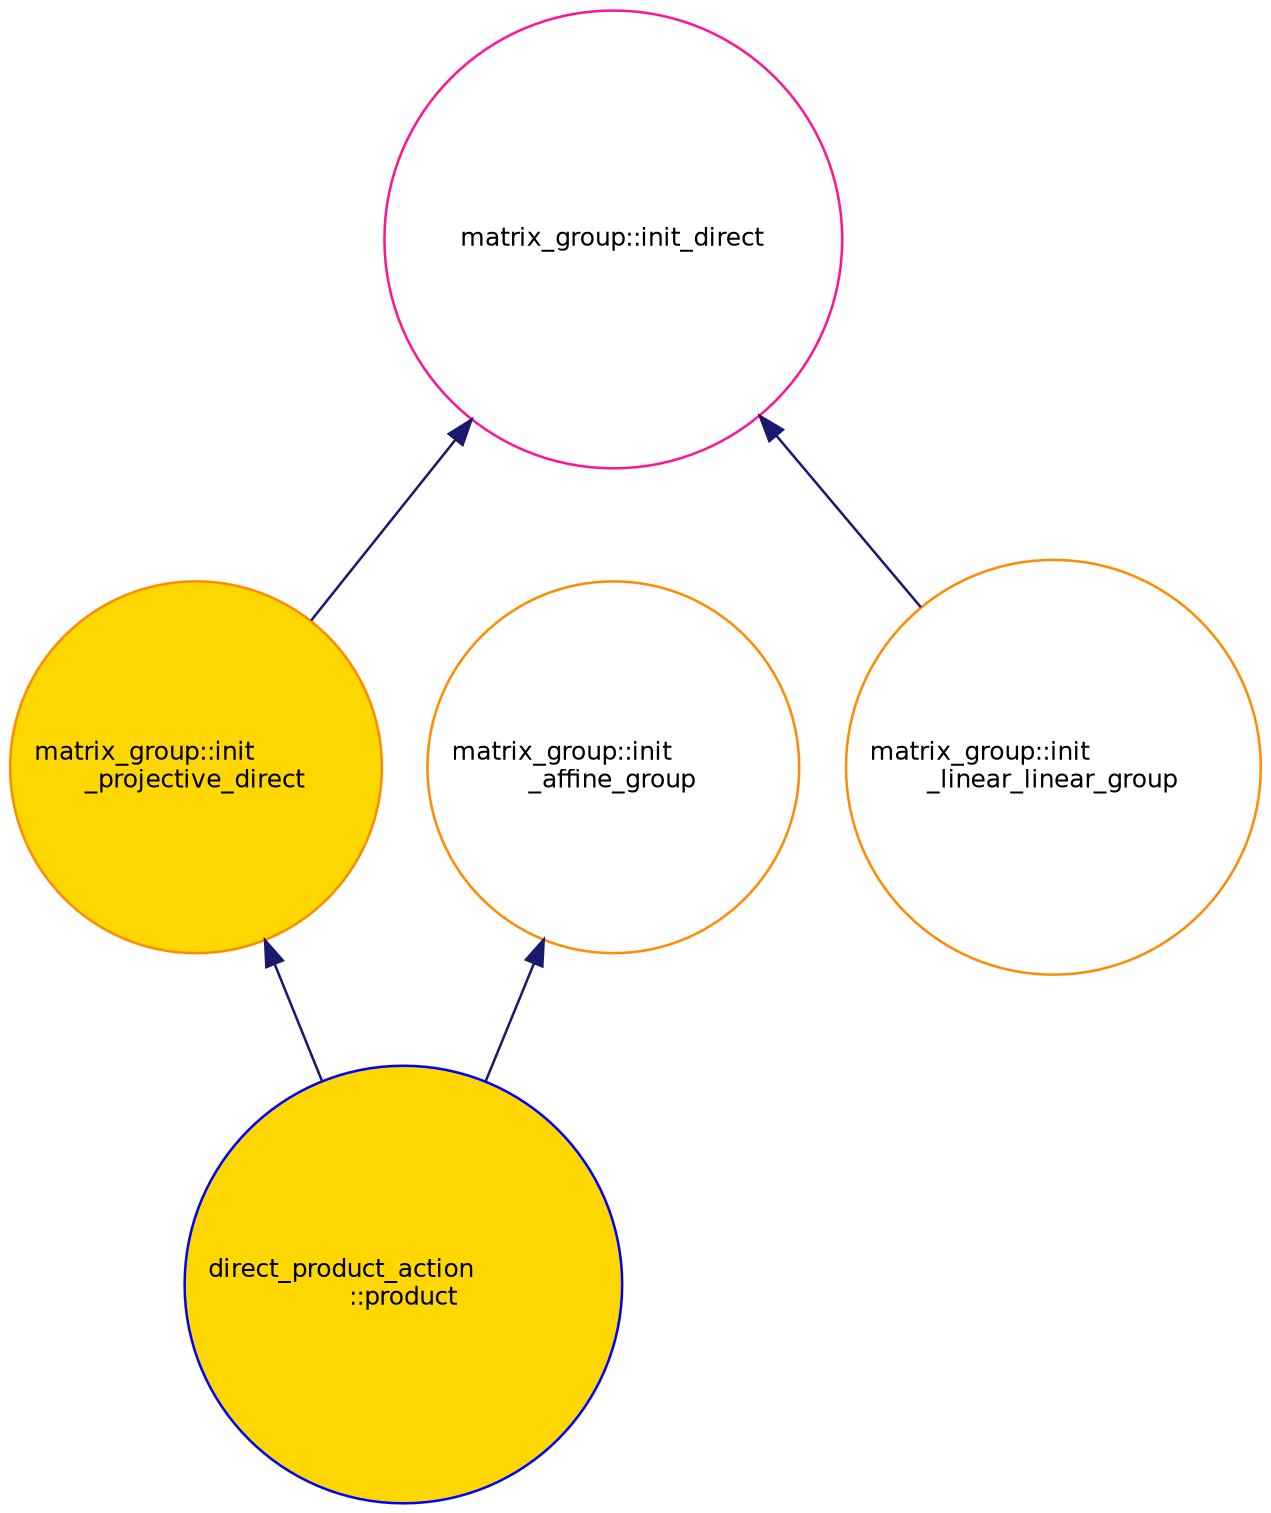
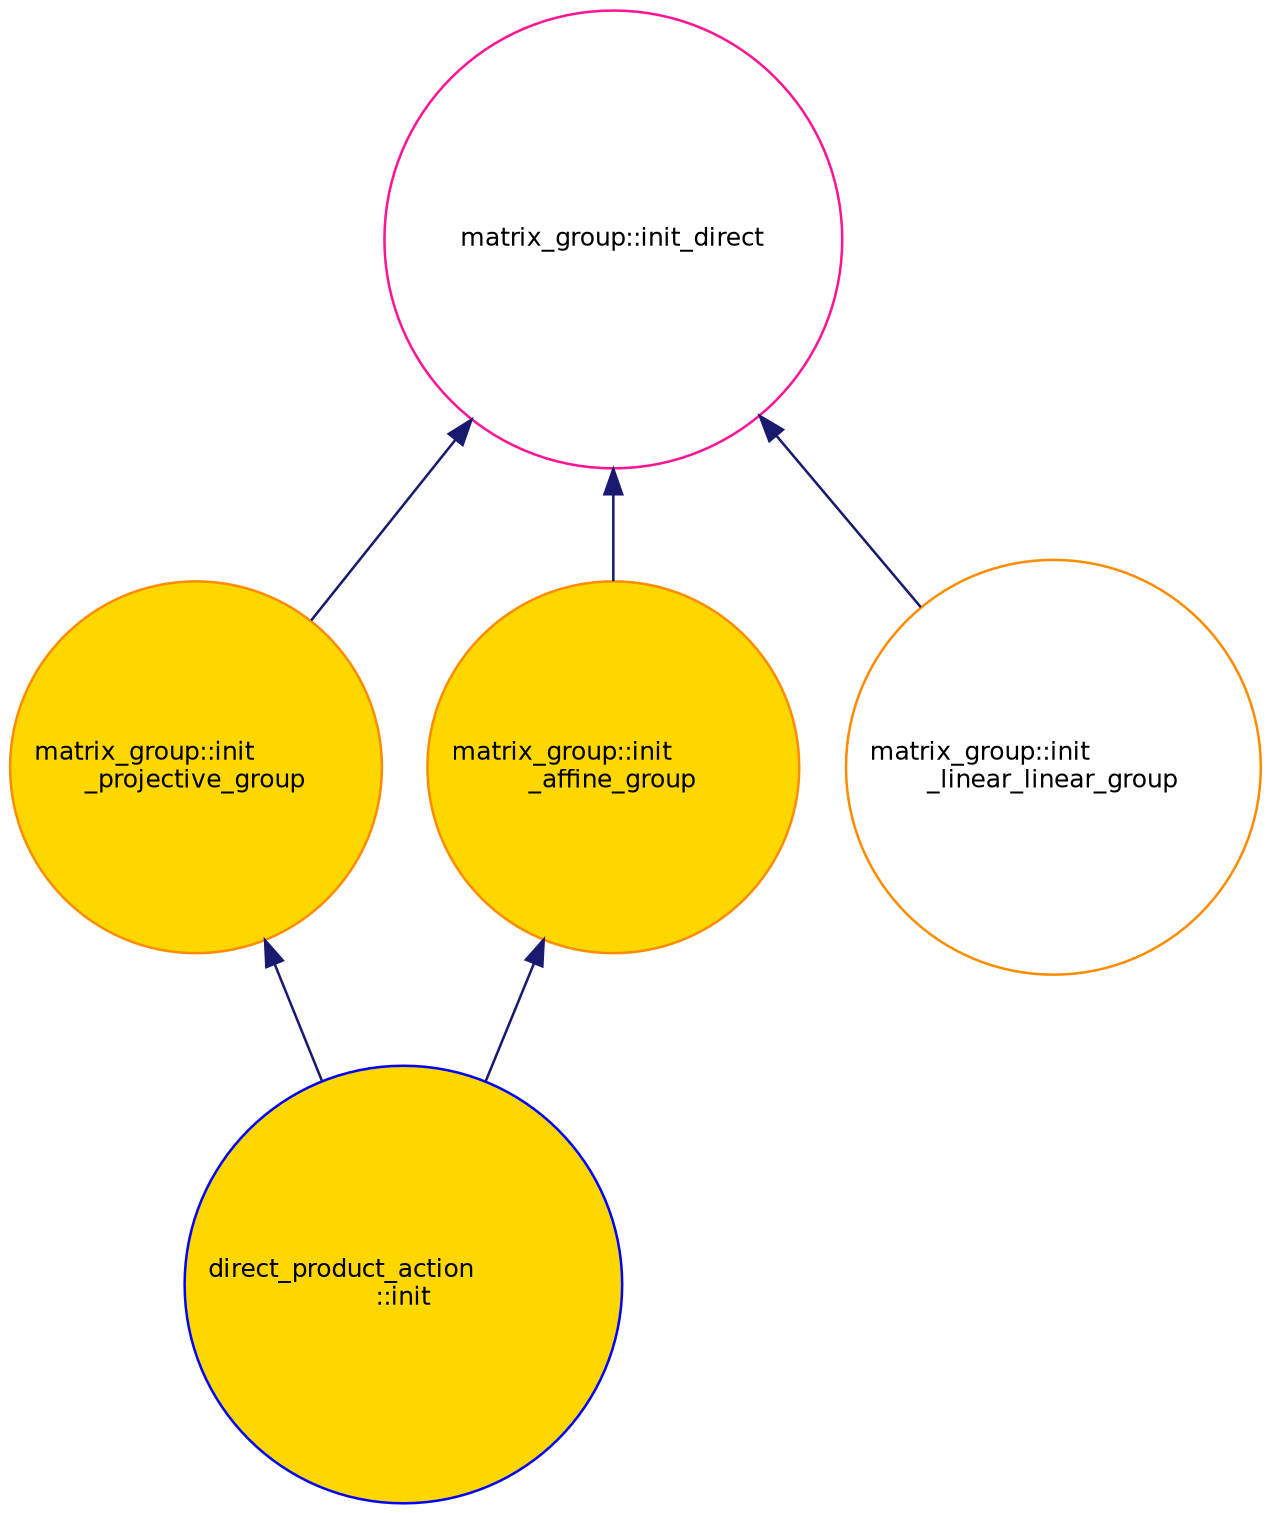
  digraph {
    rankdir=TB
    node [color=darkorange fillcolor=gold fontname=Helvetica fontsize=10 shape=circle style=filled]
    edge [color=midnightblue dir=back fontname=Helvetica fontsize=10 labelfontname=Helvetica labelfontsize=10 style=solid]
    n1 [color=deeppink fillcolor=white fontcolor=black height=0.2 label="matrix_group::init_direct" width=0.4]
-   n2 [height=0.2 label="matrix_group::init\l_projective_direct" width=0.4]
-   n3 [fillcolor=white height=0.2 label="matrix_group::init\l_affine_group" width=0.4]
+   n2 [height=0.2 label="matrix_group::init\l_projective_group" width=0.4]
+   n3 [height=0.2 label="matrix_group::init\l_affine_group" width=0.4]
    n4 [fillcolor=white height=0.2 label="matrix_group::init\l_linear_linear_group" width=0.4]
-   n5 [color=blue height=0.2 label="direct_product_action\l::product" width=0.4]
+   n5 [color=blue height=0.2 label="direct_product_action\l::init" width=0.4]
    n1 -> n2
+   n1 -> n3
    n1 -> n4
    n2 -> n5
    n3 -> n5
  }
